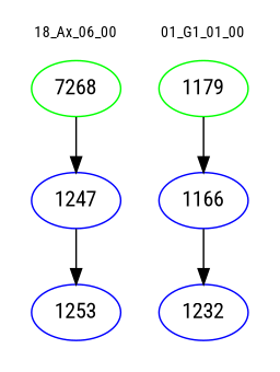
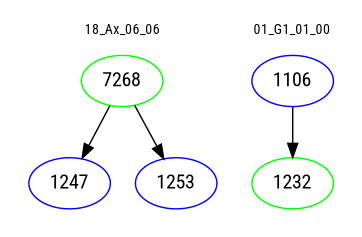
  digraph {
    fontname="Roboto Condensed"
    node [color=blue fontname="Roboto Condensed"]
    edge [color=black fontname="Roboto Condensed"]
    n1 [color=green label=7268]
    n2 [label=1247]
    n3 [label=1253]
-   n4 [color=green label=1179]
-   n5 [label=1166]
-   n6 [label=1232]
+   n5 [label=1106]
+   n6 [color=green label=1232]
    subgraph cluster_1 {
      color=white
      fontsize=10
-     label="18_Ax_06_00"
+     label="18_Ax_06_06"
      n1
      n2
      n3
    }
    subgraph cluster_2 {
      color=white
      fontsize=10
      label="01_G1_01_00"
-     n4
      n5
      n6
    }
    n1 -> n2
-   n2 -> n3
-   n4 -> n5
+   n1 -> n3
    n5 -> n6
  }
